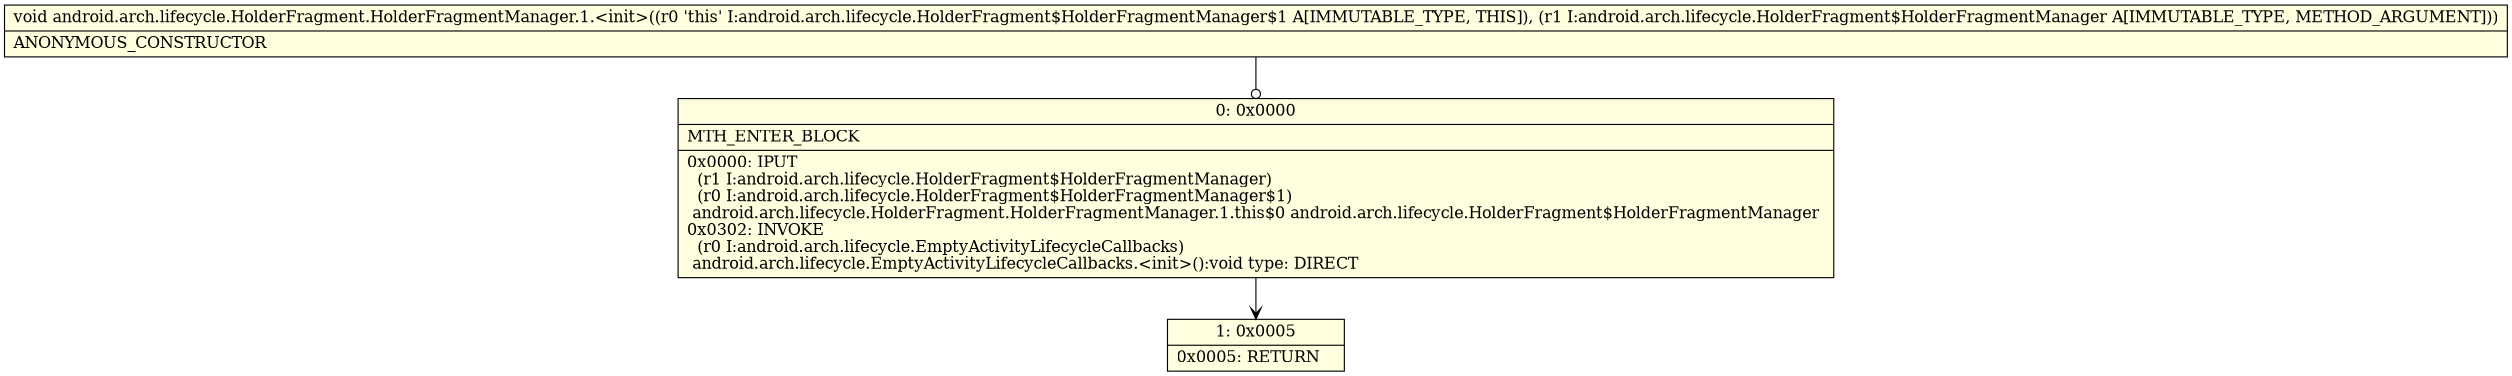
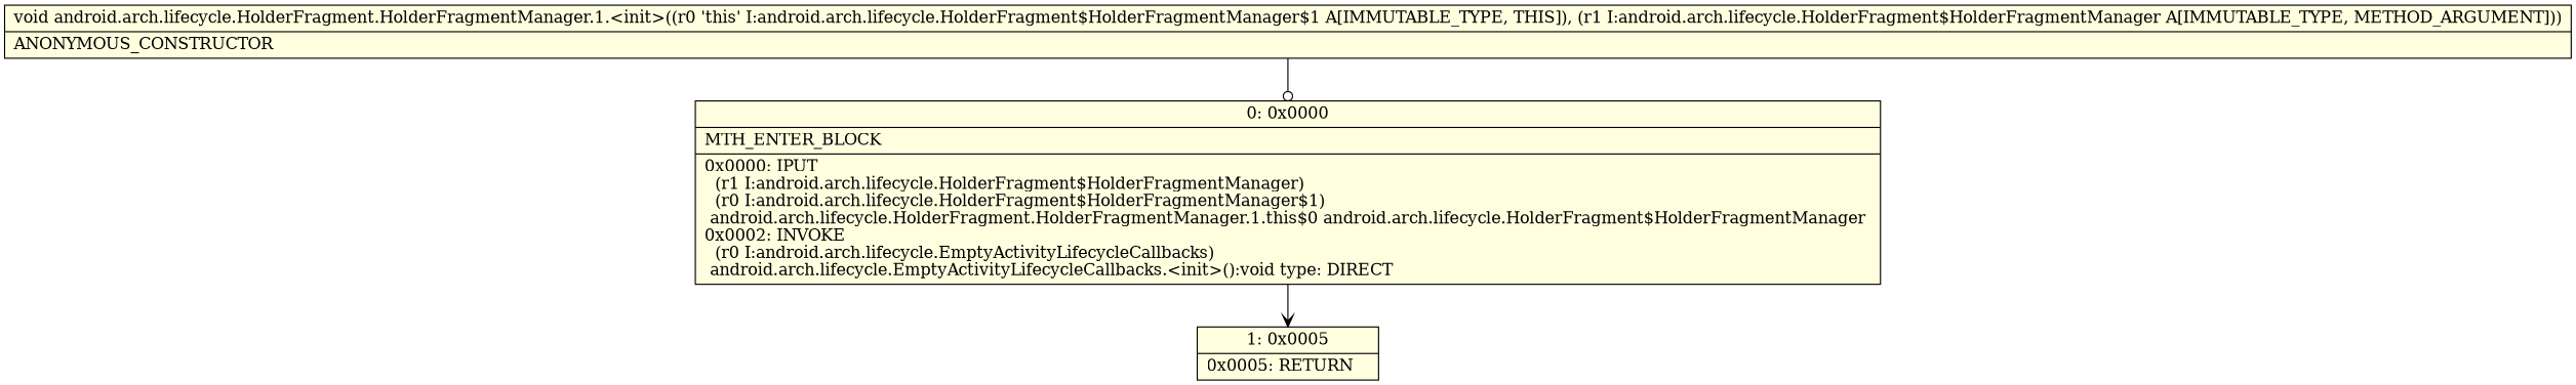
  digraph {
    node [shape=record style=filled fillcolor=lightyellow]
-   n1 [label="{0\:\ 0x0000|MTH_ENTER_BLOCK\l|0x0000: IPUT  \l  (r1 I:android.arch.lifecycle.HolderFragment$HolderFragmentManager)\l  (r0 I:android.arch.lifecycle.HolderFragment$HolderFragmentManager$1)\l android.arch.lifecycle.HolderFragment.HolderFragmentManager.1.this$0 android.arch.lifecycle.HolderFragment$HolderFragmentManager \l0x0302: INVOKE  \l  (r0 I:android.arch.lifecycle.EmptyActivityLifecycleCallbacks)\l android.arch.lifecycle.EmptyActivityLifecycleCallbacks.\<init\>():void type: DIRECT \l}"]
+   n1 [label="{0\:\ 0x0000|MTH_ENTER_BLOCK\l|0x0000: IPUT  \l  (r1 I:android.arch.lifecycle.HolderFragment$HolderFragmentManager)\l  (r0 I:android.arch.lifecycle.HolderFragment$HolderFragmentManager$1)\l android.arch.lifecycle.HolderFragment.HolderFragmentManager.1.this$0 android.arch.lifecycle.HolderFragment$HolderFragmentManager \l0x0002: INVOKE  \l  (r0 I:android.arch.lifecycle.EmptyActivityLifecycleCallbacks)\l android.arch.lifecycle.EmptyActivityLifecycleCallbacks.\<init\>():void type: DIRECT \l}"]
    n2 [label="{1\:\ 0x0005|0x0005: RETURN   \l}"]
    n3 [label="{void android.arch.lifecycle.HolderFragment.HolderFragmentManager.1.\<init\>((r0 'this' I:android.arch.lifecycle.HolderFragment$HolderFragmentManager$1 A[IMMUTABLE_TYPE, THIS]), (r1 I:android.arch.lifecycle.HolderFragment$HolderFragmentManager A[IMMUTABLE_TYPE, METHOD_ARGUMENT]))  | ANONYMOUS_CONSTRUCTOR\l}"]
    n1 -> n2 [arrowhead=vee]
    n3 -> n1 [arrowhead=odot]
  }
